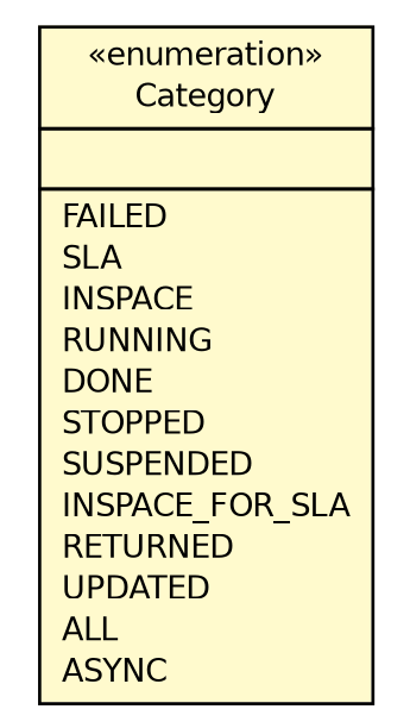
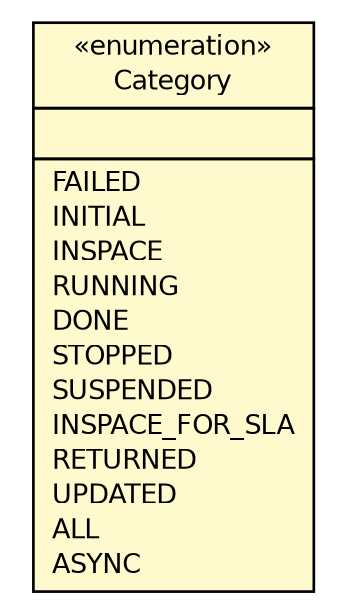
  digraph {
    nodesep=0.25
    ranksep=0.5
-   n1 [fontcolor=black fontname=Helvetica fontsize=10.0 label=<<table title="sorcer.service.ExecState.Category" border="0" cellborder="1" cellspacing="0" cellpadding="2" port="p" bgcolor="lemonChiffon" href="./ExecState.Category.html"> 		<tr><td><table border="0" cellspacing="0" cellpadding="1"> <tr><td align="center" balign="center"> &#171;enumeration&#187; </td></tr> <tr><td align="center" balign="center"> Category </td></tr> 		</table></td></tr> 		<tr><td><table border="0" cellspacing="0" cellpadding="1"> <tr><td align="left" balign="left">  </td></tr> 		</table></td></tr> 		<tr><td><table border="0" cellspacing="0" cellpadding="1"> <tr><td align="left" balign="left"> FAILED </td></tr> <tr><td align="left" balign="left"> SLA </td></tr> <tr><td align="left" balign="left"> INSPACE </td></tr> <tr><td align="left" balign="left"> RUNNING </td></tr> <tr><td align="left" balign="left"> DONE </td></tr> <tr><td align="left" balign="left"> STOPPED </td></tr> <tr><td align="left" balign="left"> SUSPENDED </td></tr> <tr><td align="left" balign="left"> INSPACE_FOR_SLA </td></tr> <tr><td align="left" balign="left"> RETURNED </td></tr> <tr><td align="left" balign="left"> UPDATED </td></tr> <tr><td align="left" balign="left"> ALL </td></tr> <tr><td align="left" balign="left"> ASYNC </td></tr> 		</table></td></tr> 		</table>> shape=plaintext]
+   n1 [fontcolor=black fontname=Helvetica fontsize=10.0 label=<<table title="sorcer.service.ExecState.Category" border="0" cellborder="1" cellspacing="0" cellpadding="2" port="p" bgcolor="lemonChiffon" href="./ExecState.Category.html"> 		<tr><td><table border="0" cellspacing="0" cellpadding="1"> <tr><td align="center" balign="center"> &#171;enumeration&#187; </td></tr> <tr><td align="center" balign="center"> Category </td></tr> 		</table></td></tr> 		<tr><td><table border="0" cellspacing="0" cellpadding="1"> <tr><td align="left" balign="left">  </td></tr> 		</table></td></tr> 		<tr><td><table border="0" cellspacing="0" cellpadding="1"> <tr><td align="left" balign="left"> FAILED </td></tr> <tr><td align="left" balign="left"> INITIAL </td></tr> <tr><td align="left" balign="left"> INSPACE </td></tr> <tr><td align="left" balign="left"> RUNNING </td></tr> <tr><td align="left" balign="left"> DONE </td></tr> <tr><td align="left" balign="left"> STOPPED </td></tr> <tr><td align="left" balign="left"> SUSPENDED </td></tr> <tr><td align="left" balign="left"> INSPACE_FOR_SLA </td></tr> <tr><td align="left" balign="left"> RETURNED </td></tr> <tr><td align="left" balign="left"> UPDATED </td></tr> <tr><td align="left" balign="left"> ALL </td></tr> <tr><td align="left" balign="left"> ASYNC </td></tr> 		</table></td></tr> 		</table>> shape=plaintext]
  }
